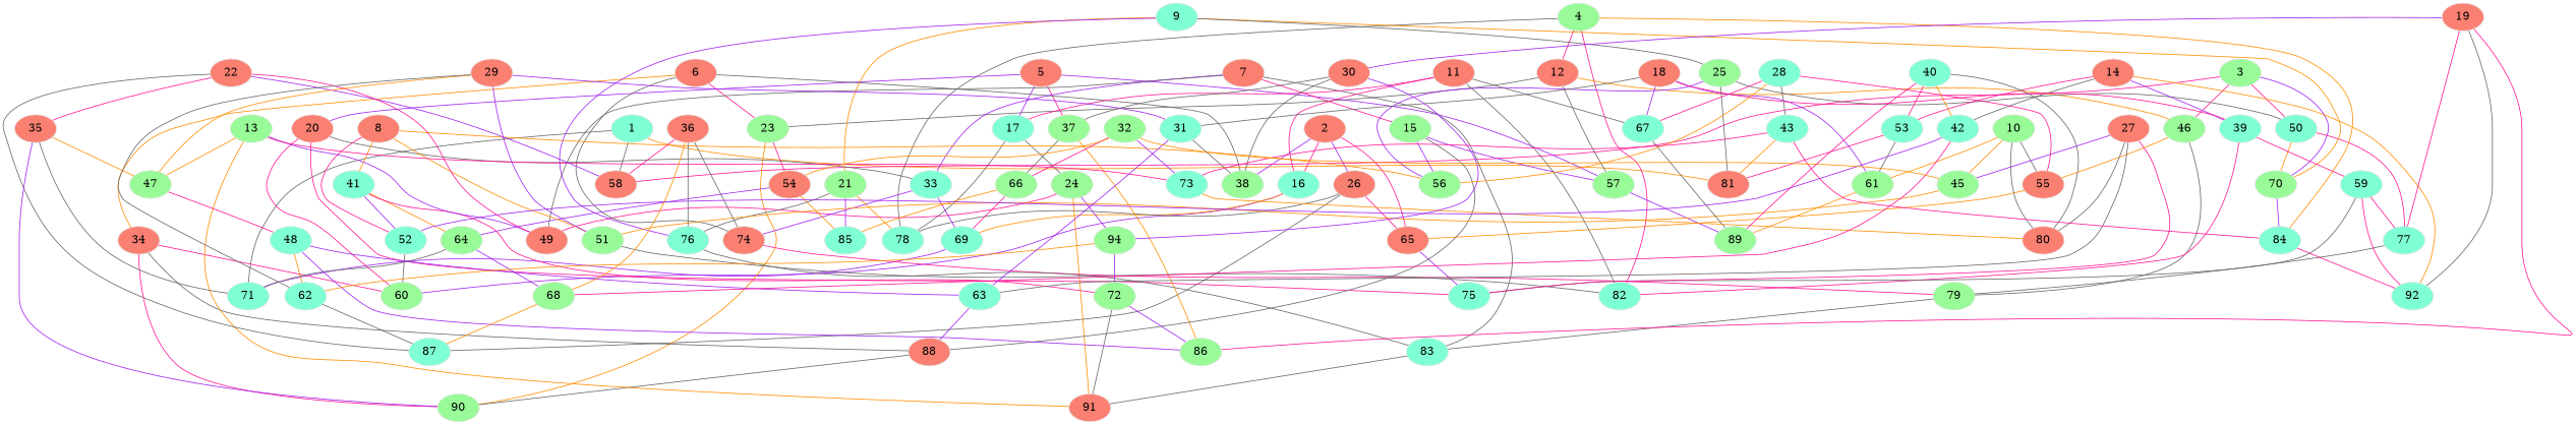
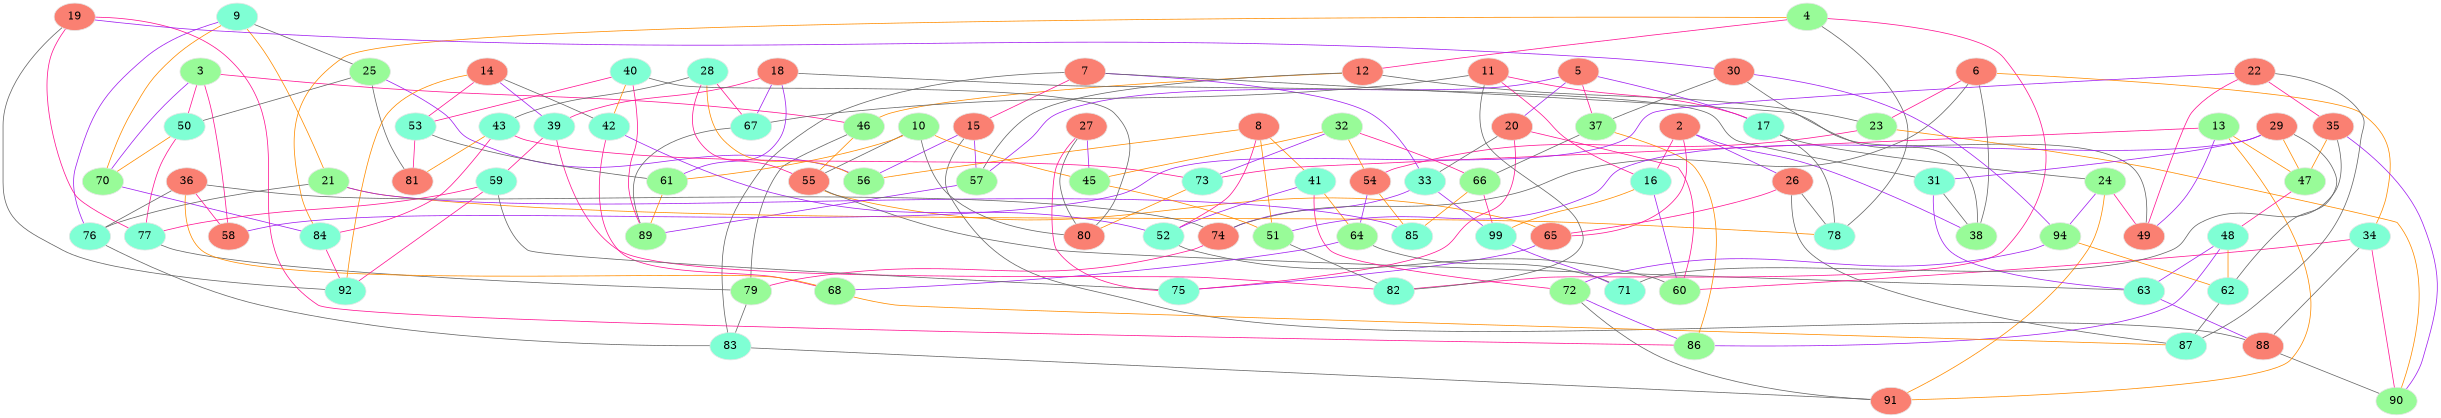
  graph {
    node [color=gray90 fillcolor=aquamarine style=filled]
    edge [color=gray40]
    58 [fillcolor=salmon]
-   1
    71
    81 [fillcolor=salmon]
    2 [fillcolor=salmon]
    16
    26 [fillcolor=salmon]
    38 [fillcolor=palegreen]
    65 [fillcolor=salmon]
    60 [fillcolor=palegreen]
-   69
+   69 [label=99]
    78
    87
    75
    3 [fillcolor=palegreen]
    46 [fillcolor=palegreen]
    50
    70 [fillcolor=palegreen]
    55 [fillcolor=salmon]
    79 [fillcolor=palegreen]
    77
    84
    4 [fillcolor=palegreen]
    12 [fillcolor=salmon]
    82
    57 [fillcolor=palegreen]
    23 [fillcolor=palegreen]
    92
    5 [fillcolor=salmon]
    17
    20 [fillcolor=salmon]
    37 [fillcolor=palegreen]
    24 [fillcolor=palegreen]
    33
    86 [fillcolor=palegreen]
    66 [fillcolor=palegreen]
    89 [fillcolor=palegreen]
    6 [fillcolor=salmon]
-   34 [fillcolor=salmon]
+   34
    74 [fillcolor=salmon]
    54 [fillcolor=salmon]
    90 [fillcolor=palegreen]
    88 [fillcolor=salmon]
    7 [fillcolor=salmon]
-   15 [fillcolor=palegreen]
+   15 [fillcolor=salmon]
    49 [fillcolor=salmon]
    83
    56 [fillcolor=palegreen]
    91 [fillcolor=salmon]
    8 [fillcolor=salmon]
    41
    51 [fillcolor=palegreen]
    52
    64 [fillcolor=palegreen]
    72 [fillcolor=palegreen]
    9
    21 [fillcolor=palegreen]
    25 [fillcolor=palegreen]
    76
    85
    10 [fillcolor=palegreen]
    45 [fillcolor=palegreen]
    61 [fillcolor=palegreen]
    80 [fillcolor=salmon]
    11 [fillcolor=salmon]
    67
    13 [fillcolor=palegreen]
    47 [fillcolor=palegreen]
    73
    48
    14 [fillcolor=salmon]
    39
    42
    53
    59
    68 [fillcolor=palegreen]
    n77 [fillcolor=palegreen label=94]
    18 [fillcolor=salmon]
    31
    63
    19 [fillcolor=salmon]
    30 [fillcolor=salmon]
    22 [fillcolor=salmon]
    35 [fillcolor=salmon]
    62
    27 [fillcolor=salmon]
    28
    43
    29 [fillcolor=salmon]
    32 [fillcolor=palegreen]
    36 [fillcolor=salmon]
    40
-   1 -- 58
-   1 -- 71
-   1 -- 81 [color=darkorange]
    2 -- 16 [color=deeppink]
    2 -- 26 [color=purple]
    2 -- 38 [color=purple]
    2 -- 65 [color=deeppink]
    16 -- 60 [color=purple]
    16 -- 69 [color=darkorange]
    26 -- 65 [color=deeppink]
    26 -- 78
    26 -- 87
    65 -- 75 [color=purple]
    69 -- 71 [color=purple]
    3 -- 58 [color=deeppink]
    3 -- 46 [color=deeppink]
    3 -- 50 [color=deeppink]
    3 -- 70 [color=purple]
    46 -- 55 [color=darkorange]
    46 -- 79
    50 -- 70 [color=darkorange]
    50 -- 77 [color=deeppink]
    70 -- 84 [color=purple]
    55 -- 65 [color=darkorange]
    79 -- 83
    77 -- 79
    84 -- 92 [color=deeppink]
    4 -- 78
    4 -- 84 [color=darkorange]
    4 -- 12 [color=deeppink]
    4 -- 82 [color=deeppink]
    12 -- 46 [color=darkorange]
    12 -- 57
    12 -- 23
    57 -- 89 [color=purple]
    23 -- 54 [color=deeppink]
    23 -- 90 [color=darkorange]
    5 -- 57 [color=purple]
    5 -- 17 [color=purple]
    5 -- 20 [color=purple]
    5 -- 37 [color=deeppink]
    17 -- 78
    17 -- 24
    20 -- 60 [color=deeppink]
    20 -- 75 [color=deeppink]
    20 -- 33
    37 -- 86 [color=darkorange]
    37 -- 66
    24 -- 49 [color=deeppink]
    24 -- 91 [color=darkorange]
    24 -- n77 [color=purple]
    33 -- 69 [color=purple]
    33 -- 74 [color=purple]
    66 -- 69 [color=deeppink]
    66 -- 85 [color=darkorange]
    6 -- 38
    6 -- 23 [color=deeppink]
    6 -- 34 [color=darkorange]
    6 -- 74
    34 -- 60 [color=deeppink]
    34 -- 90 [color=deeppink]
    34 -- 88
    74 -- 79 [color=deeppink]
    54 -- 64 [color=purple]
    54 -- 85 [color=darkorange]
    88 -- 90
    7 -- 33 [color=purple]
    7 -- 15 [color=deeppink]
    7 -- 49
    7 -- 83
    15 -- 57 [color=purple]
    15 -- 88
    15 -- 56 [color=purple]
    83 -- 91
    8 -- 56 [color=darkorange]
    8 -- 41 [color=darkorange]
    8 -- 51 [color=darkorange]
    8 -- 52 [color=deeppink]
    41 -- 52 [color=purple]
    41 -- 64 [color=darkorange]
    41 -- 72 [color=deeppink]
    51 -- 82
    52 -- 60
    64 -- 71
    64 -- 68 [color=purple]
    72 -- 86 [color=purple]
    72 -- 91
    9 -- 70 [color=darkorange]
    9 -- 21 [color=darkorange]
    9 -- 25
    9 -- 76 [color=purple]
    21 -- 78 [color=darkorange]
    21 -- 76
    21 -- 85 [color=purple]
    25 -- 81
    25 -- 50
    25 -- 56 [color=purple]
    76 -- 83
    10 -- 55
    10 -- 45 [color=darkorange]
    10 -- 61 [color=darkorange]
    10 -- 80
    45 -- 51 [color=darkorange]
    61 -- 89 [color=darkorange]
    11 -- 16 [color=deeppink]
    11 -- 82
    11 -- 17 [color=deeppink]
    11 -- 67
    67 -- 89
    13 -- 49 [color=purple]
    13 -- 91 [color=darkorange]
    13 -- 47 [color=darkorange]
    13 -- 73 [color=deeppink]
    47 -- 48 [color=deeppink]
    73 -- 80 [color=darkorange]
    48 -- 86 [color=purple]
    48 -- 63 [color=purple]
    48 -- 62 [color=darkorange]
    14 -- 92 [color=darkorange]
    14 -- 39 [color=purple]
    14 -- 42
    14 -- 53 [color=deeppink]
    39 -- 82 [color=deeppink]
    39 -- 59 [color=deeppink]
    42 -- 52 [color=purple]
    42 -- 68 [color=deeppink]
    53 -- 81 [color=deeppink]
    53 -- 61
    59 -- 75
    59 -- 77 [color=deeppink]
    59 -- 92 [color=deeppink]
    68 -- 87 [color=darkorange]
    n77 -- 72 [color=purple]
    n77 -- 62 [color=darkorange]
    18 -- 61 [color=purple]
    18 -- 67 [color=purple]
    18 -- 39 [color=deeppink]
    18 -- 31
    31 -- 38
    31 -- 63 [color=purple]
    63 -- 88 [color=purple]
    19 -- 77 [color=deeppink]
    19 -- 92
    19 -- 86 [color=deeppink]
    19 -- 30 [color=purple]
    30 -- 38
    30 -- 37
    30 -- n77 [color=purple]
    22 -- 58 [color=purple]
    22 -- 87
    22 -- 49 [color=deeppink]
    22 -- 35 [color=deeppink]
    35 -- 71
    35 -- 90 [color=purple]
    35 -- 47 [color=darkorange]
    62 -- 87
    27 -- 75 [color=deeppink]
    27 -- 45 [color=purple]
    27 -- 80
-   27 -- 63
+   55 -- 63
    28 -- 55 [color=deeppink]
    28 -- 56 [color=darkorange]
    28 -- 67 [color=deeppink]
    28 -- 43
    43 -- 81 [color=darkorange]
    43 -- 84 [color=deeppink]
    43 -- 73 [color=deeppink]
    29 -- 51 [color=purple]
    29 -- 47 [color=darkorange]
    29 -- 31 [color=purple]
    29 -- 62
    32 -- 66 [color=deeppink]
    32 -- 54 [color=darkorange]
    32 -- 45 [color=darkorange]
    32 -- 73 [color=purple]
    36 -- 58 [color=deeppink]
    36 -- 74
    36 -- 76
    36 -- 68 [color=darkorange]
    40 -- 89 [color=deeppink]
    40 -- 80
    40 -- 42 [color=darkorange]
    40 -- 53 [color=deeppink]
  }
